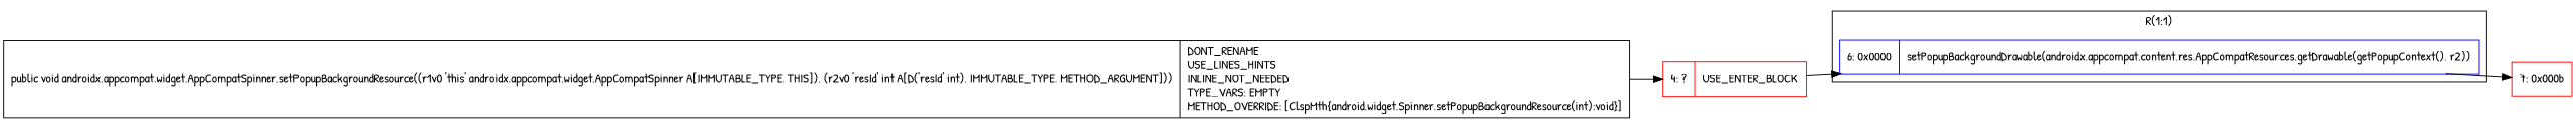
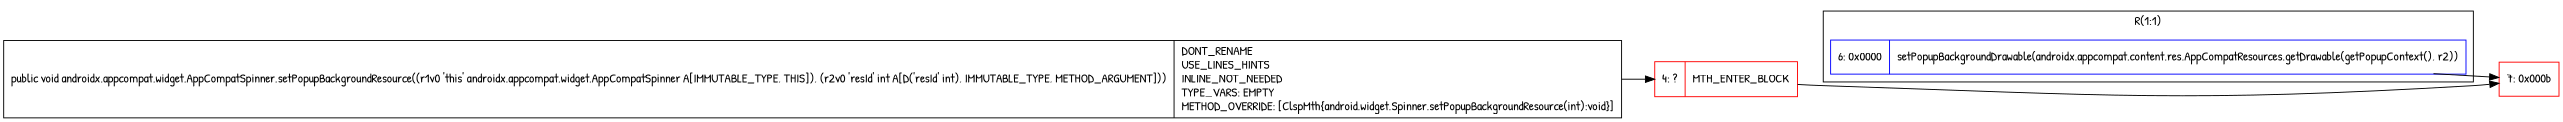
  digraph {
    fontname="Patrick Hand"
    rankdir=LR
    node [color=red fontname="Patrick Hand" shape=record]
    edge [fontname="Patrick Hand"]
    n1 [color=blue label="{6\:\ 0x0000|setPopupBackgroundDrawable(androidx.appcompat.content.res.AppCompatResources.getDrawable(getPopupContext(), r2))\l}"]
    n2 [label="{7\:\ 0x000b}"]
-   n3 [label="{4\:\ ?|USE_ENTER_BLOCK\l}"]
+   n3 [label="{4\:\ ?|MTH_ENTER_BLOCK\l}"]
    n4 [label="{public void androidx.appcompat.widget.AppCompatSpinner.setPopupBackgroundResource((r1v0 'this' androidx.appcompat.widget.AppCompatSpinner A[IMMUTABLE_TYPE, THIS]), (r2v0 'resId' int A[D('resId' int), IMMUTABLE_TYPE, METHOD_ARGUMENT]))  | DONT_RENAME\lUSE_LINES_HINTS\lINLINE_NOT_NEEDED\lTYPE_VARS: EMPTY\lMETHOD_OVERRIDE: [ClspMth\{android.widget.Spinner.setPopupBackgroundResource(int):void\}]\l}" color=""]
    subgraph cluster_1 {
      label="R(1:1)"
      n1
    }
    n1 -> n2
-   n3 -> n1
+   n3 -> n2
    n4 -> n3
  }
